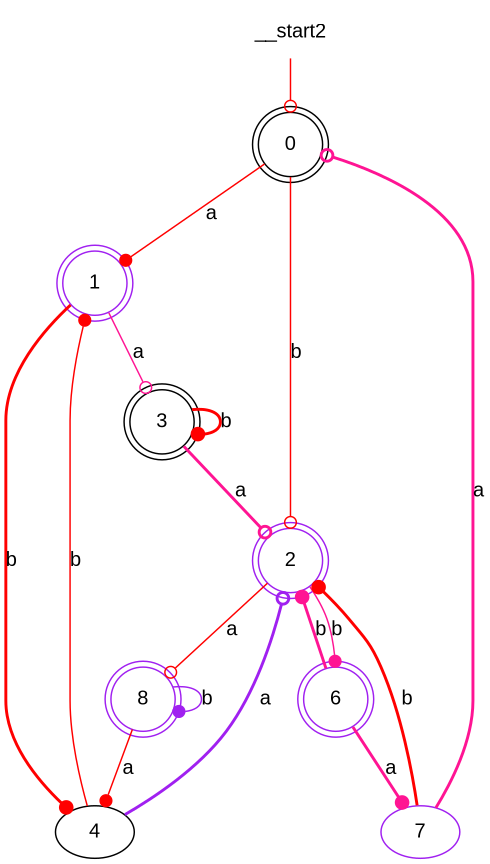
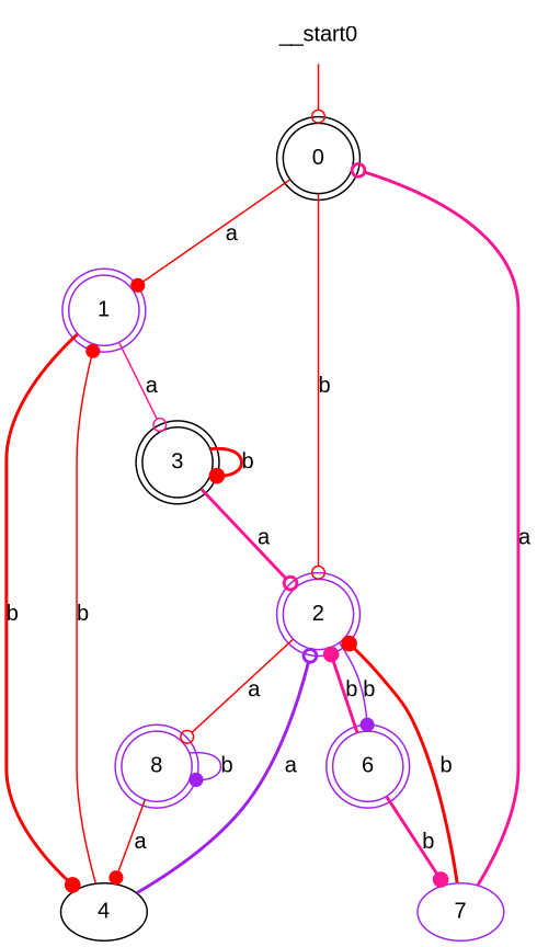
  digraph {
    fontname="Liberation Sans"
    node [color=purple fontname="Liberation Sans" shape=doublecircle]
    edge [arrowhead=dot color=red fontname="Liberation Sans" style=solid]
-   __start0 [color=blue shape=none label=__start2]
+   __start0 [color=blue shape=none]
    0 [color=black]
    1
    2
    3 [color=black]
    4 [color=black shape=""]
    n7 [label=8]
    6
    7 [shape=""]
    __start0 -> 0 [arrowhead=odot]
    0 -> 1 [label=a]
    0 -> 2 [arrowhead=odot label=b]
    1 -> 3 [arrowhead=odot color=deeppink label=a]
    1 -> 4 [label=b style=bold]
    2 -> n7 [arrowhead=odot label=a]
-   2 -> 6 [color=deeppink label=b]
+   2 -> 6 [color=purple label=b]
    3 -> 2 [arrowhead=odot color=deeppink label=a style=bold]
    3 -> 3 [label=b style=bold]
    4 -> 1 [label=b]
    4 -> 2 [arrowhead=odot color=purple label=a style=bold]
    n7 -> 4 [label=a]
    n7 -> n7 [color=purple label=b]
    6 -> 2 [color=deeppink label=b style=bold]
-   6 -> 7 [color=deeppink label=a style=bold]
+   6 -> 7 [color=deeppink label=b style=bold]
    7 -> 0 [arrowhead=odot color=deeppink label=a style=bold]
    7 -> 2 [label=b style=bold]
  }
